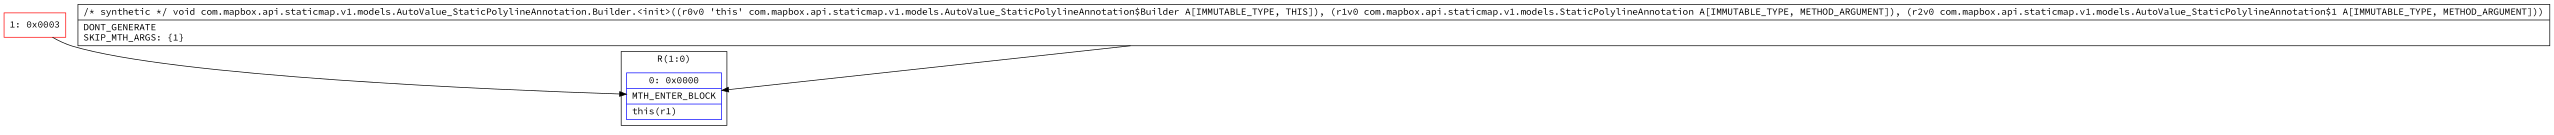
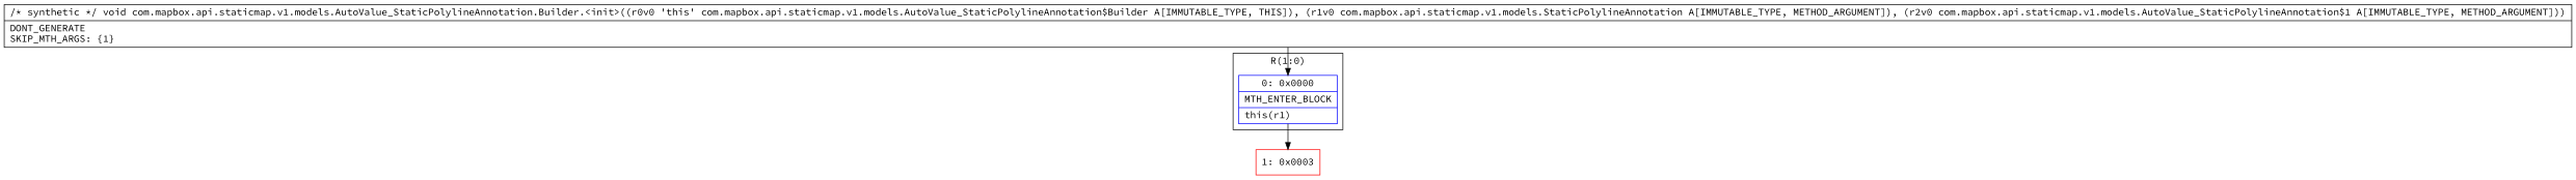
  digraph {
    fontname="Source Code Pro"
    node [shape=record fontname="Source Code Pro"]
    edge [fontname="Source Code Pro"]
    n1 [color=blue label="{0\:\ 0x0000|MTH_ENTER_BLOCK\l|this(r1)\l}"]
    n2 [color=red label="{1\:\ 0x0003}"]
    n3 [label="{\/* synthetic *\/ void com.mapbox.api.staticmap.v1.models.AutoValue_StaticPolylineAnnotation.Builder.\<init\>((r0v0 'this' com.mapbox.api.staticmap.v1.models.AutoValue_StaticPolylineAnnotation$Builder A[IMMUTABLE_TYPE, THIS]), (r1v0 com.mapbox.api.staticmap.v1.models.StaticPolylineAnnotation A[IMMUTABLE_TYPE, METHOD_ARGUMENT]), (r2v0 com.mapbox.api.staticmap.v1.models.AutoValue_StaticPolylineAnnotation$1 A[IMMUTABLE_TYPE, METHOD_ARGUMENT]))  | DONT_GENERATE\lSKIP_MTH_ARGS: \{1\}\l}"]
    subgraph cluster_1 {
      label="R(1:0)"
      n1
    }
-   n2 -> n1
+   n1 -> n2
    n3 -> n1
  }
